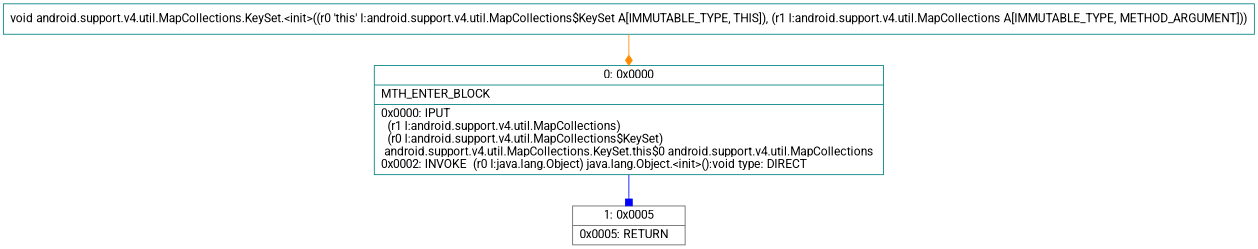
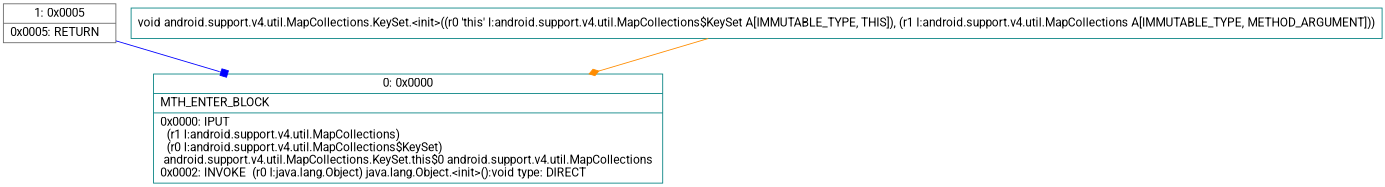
  digraph {
    fontname=Roboto
    node [shape=record color=teal fontname=Roboto]
    edge [fontname=Roboto]
    n1 [label="{0\:\ 0x0000|MTH_ENTER_BLOCK\l|0x0000: IPUT  \l  (r1 I:android.support.v4.util.MapCollections)\l  (r0 I:android.support.v4.util.MapCollections$KeySet)\l android.support.v4.util.MapCollections.KeySet.this$0 android.support.v4.util.MapCollections \l0x0002: INVOKE  (r0 I:java.lang.Object) java.lang.Object.\<init\>():void type: DIRECT \l}"]
    n2 [label="{1\:\ 0x0005|0x0005: RETURN   \l}" color=gray40]
    n3 [label="{void android.support.v4.util.MapCollections.KeySet.\<init\>((r0 'this' I:android.support.v4.util.MapCollections$KeySet A[IMMUTABLE_TYPE, THIS]), (r1 I:android.support.v4.util.MapCollections A[IMMUTABLE_TYPE, METHOD_ARGUMENT])) }"]
-   n1 -> n2 [color=blue arrowhead=box]
+   n2 -> n1 [color=blue arrowhead=box]
    n3 -> n1 [color=darkorange arrowhead=diamond]
  }
